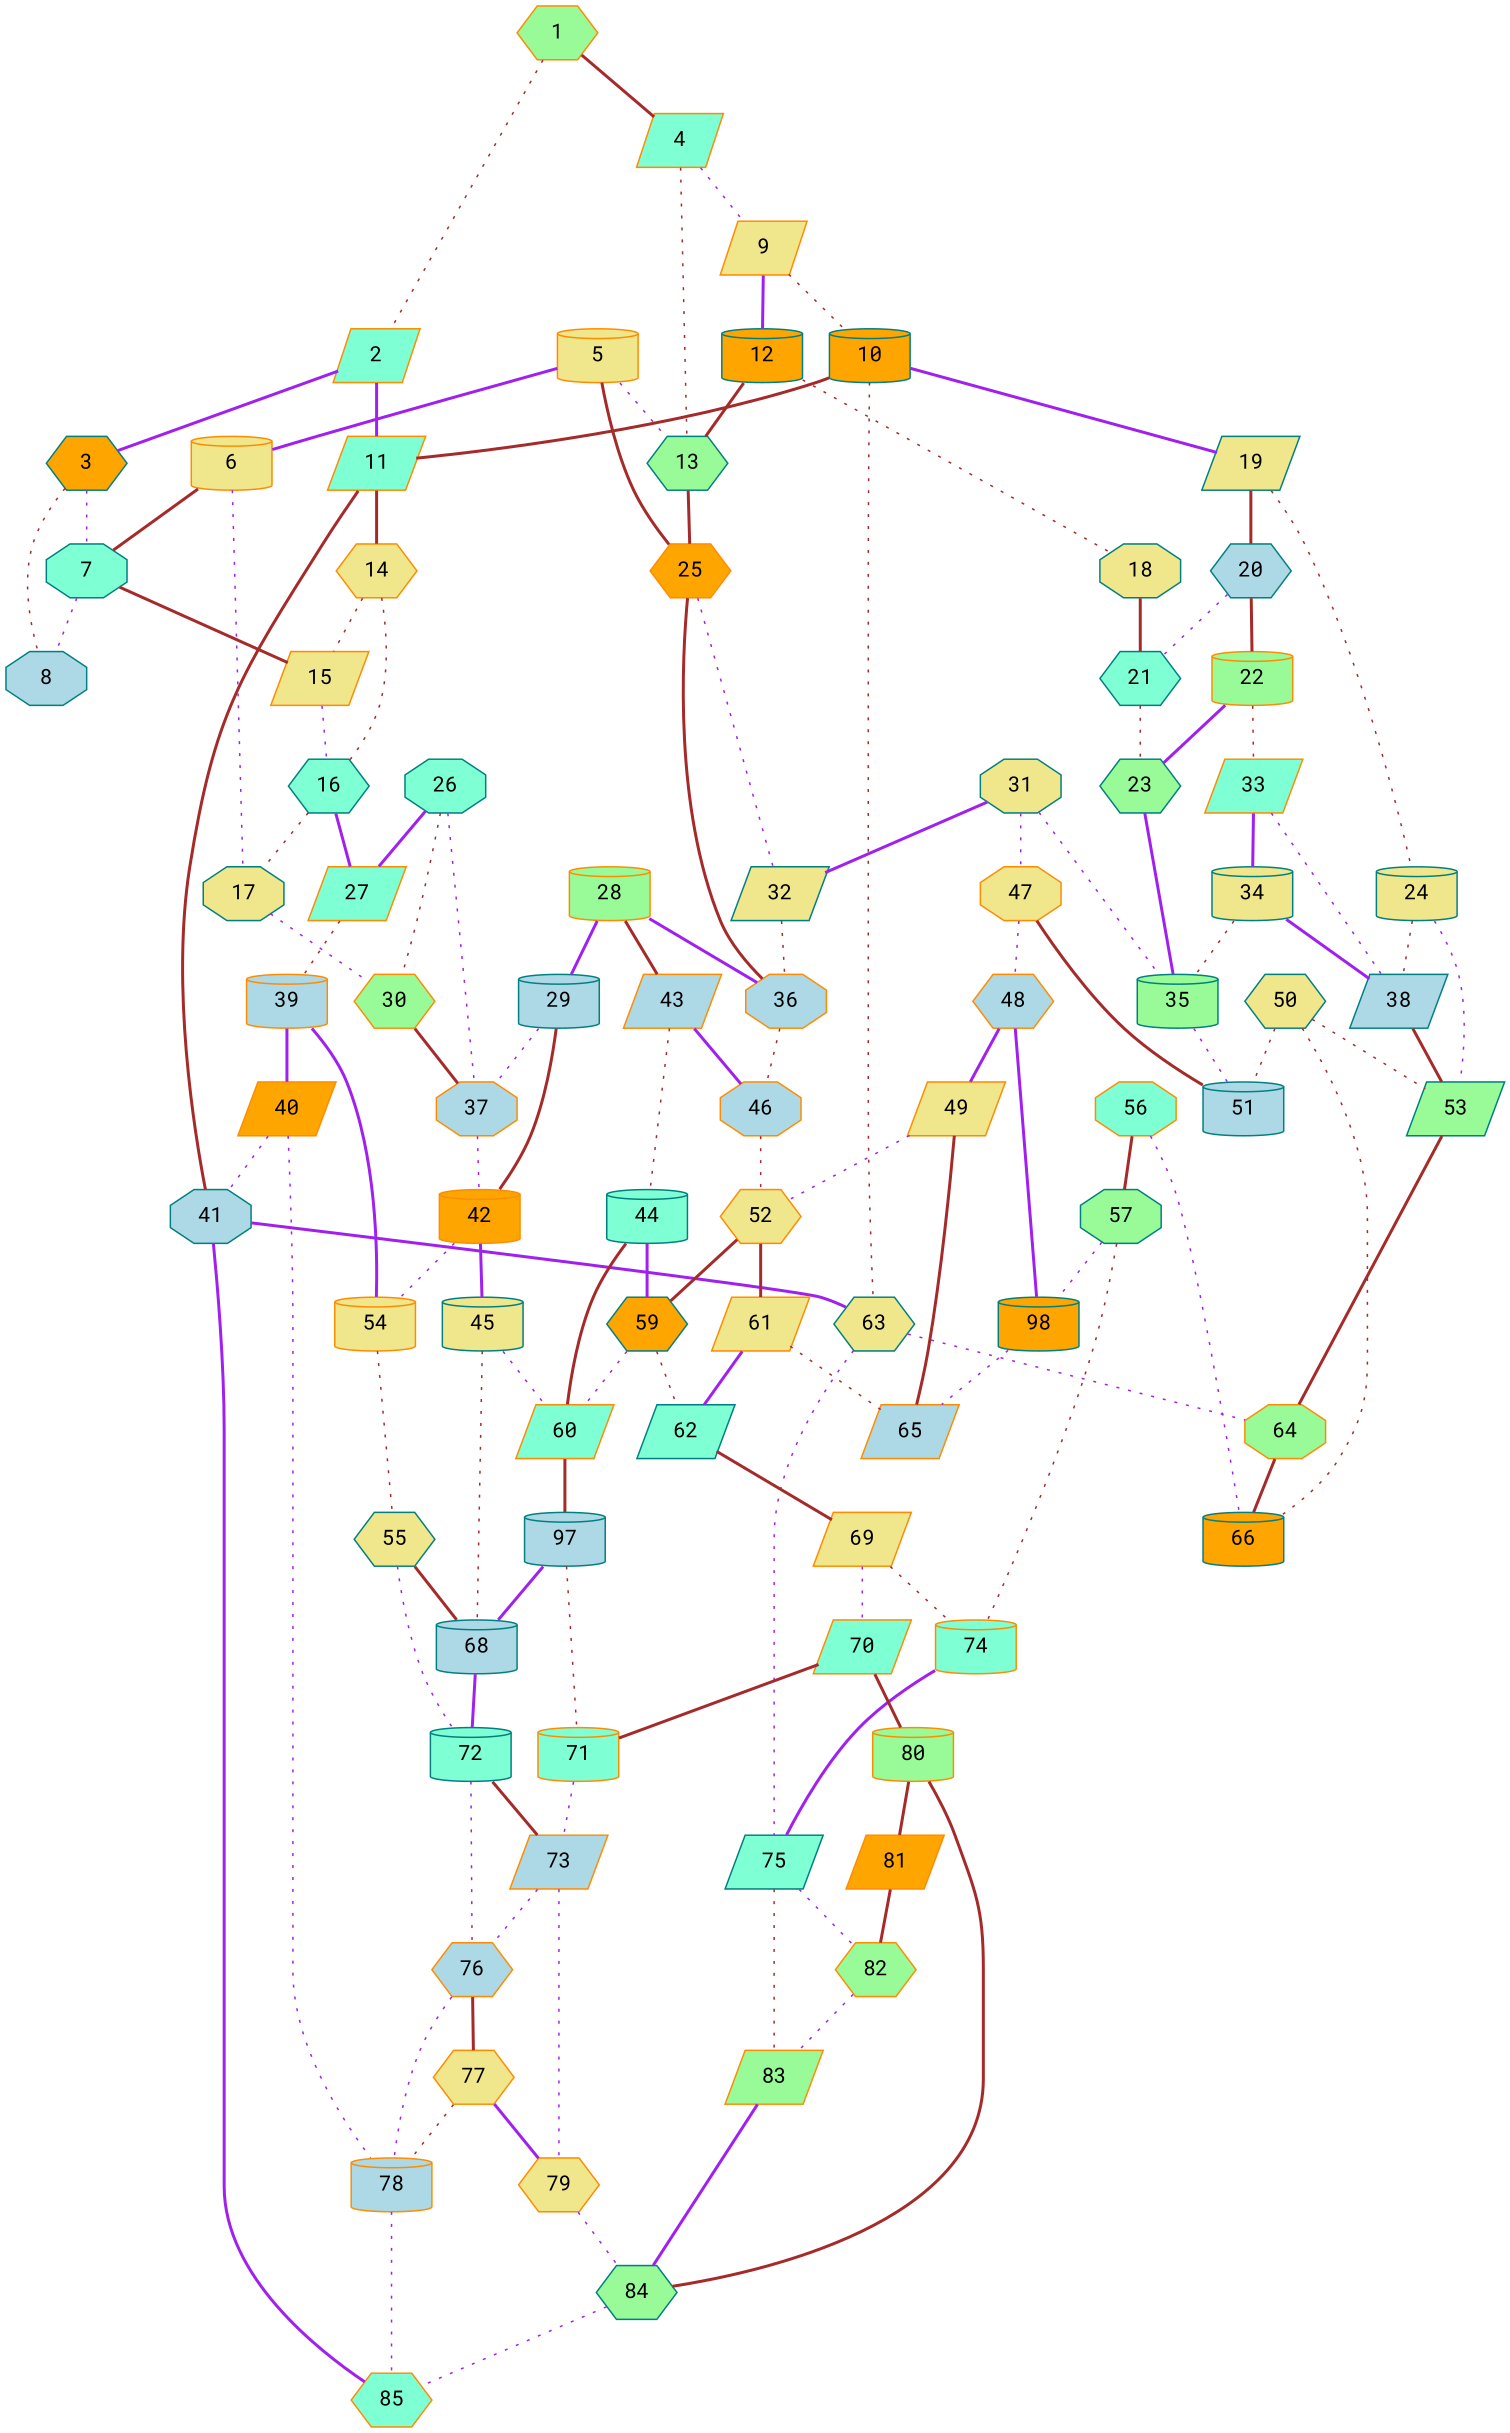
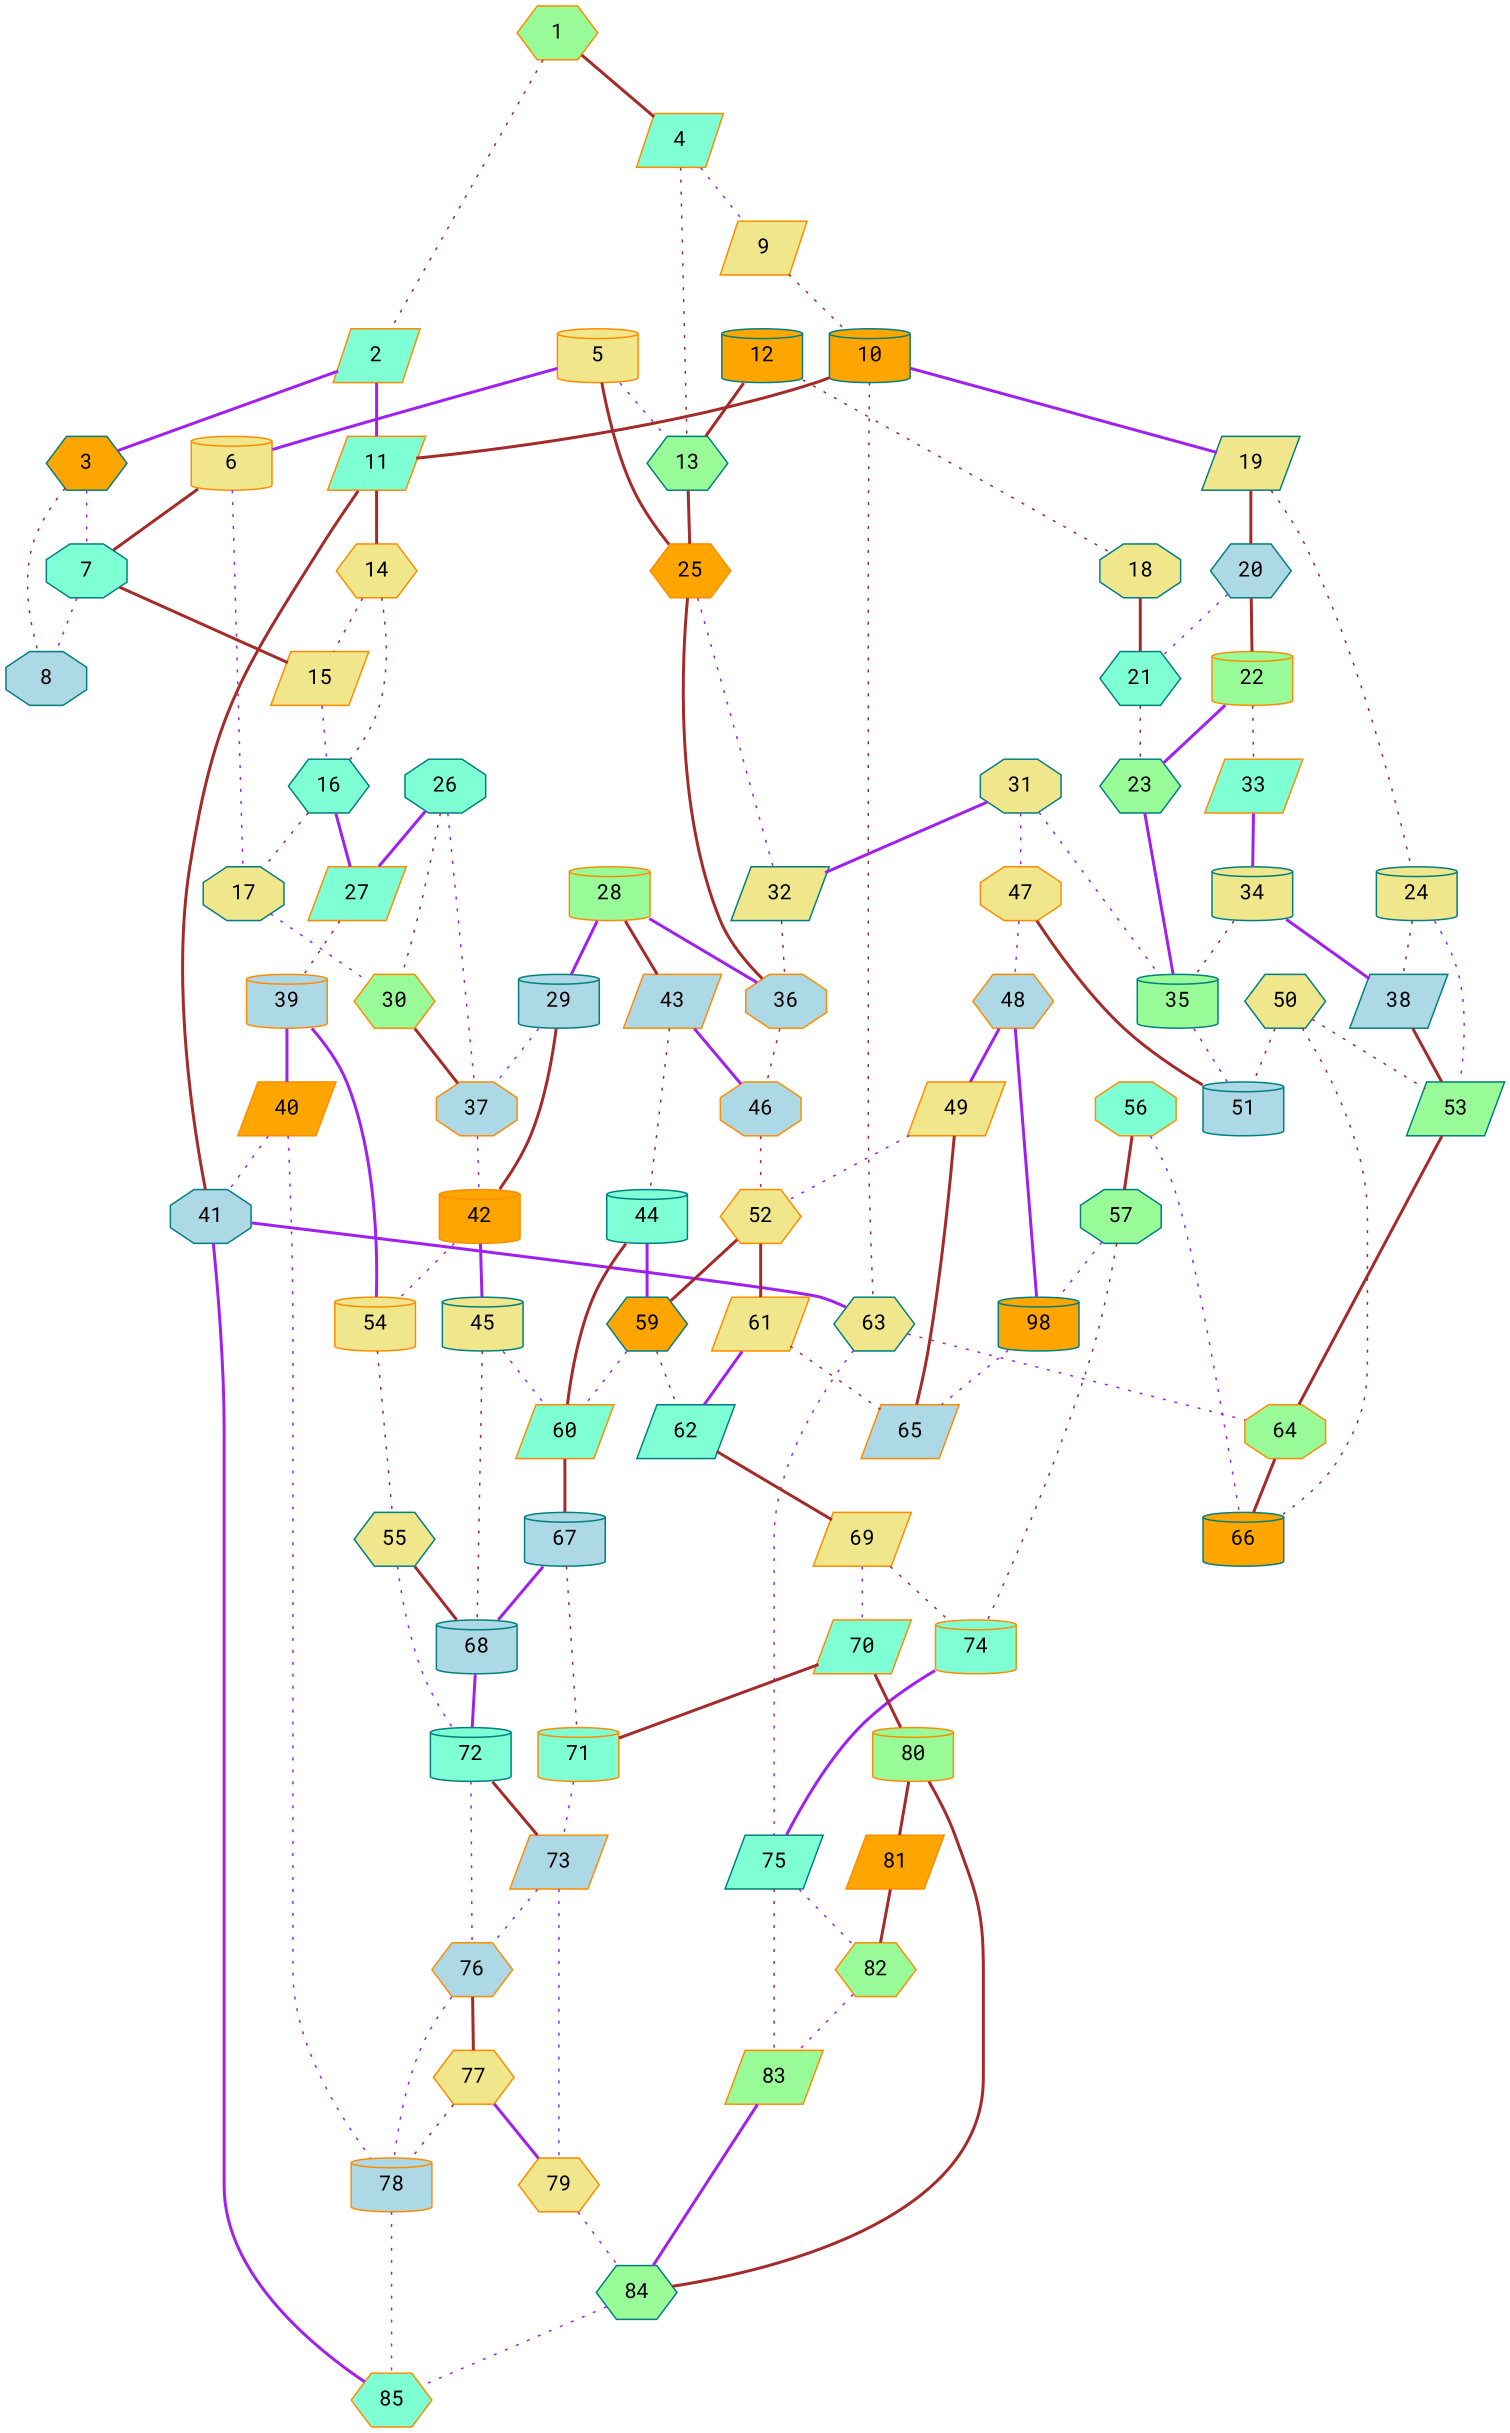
  graph {
    fontname="Roboto Mono"
    node [color=darkorange fillcolor=khaki fontname="Roboto Mono" shape=cylinder style=filled]
    edge [color=purple fontname="Roboto Mono" style=dotted weight=1.0]
    1 [fillcolor=palegreen shape=hexagon]
    2 [fillcolor=aquamarine shape=parallelogram]
    4 [fillcolor=aquamarine shape=parallelogram]
    3 [color=teal fillcolor=orange shape=hexagon]
    11 [fillcolor=aquamarine shape=parallelogram]
    9 [shape=parallelogram]
    13 [color=teal fillcolor=palegreen shape=hexagon]
    7 [color=teal fillcolor=aquamarine shape=octagon]
    8 [color=teal fillcolor=lightblue shape=octagon]
    14 [shape=hexagon]
    41 [color=teal fillcolor=lightblue shape=octagon]
    15 [shape=parallelogram]
    10 [color=teal fillcolor=orange]
    12 [color=teal fillcolor=orange]
    25 [fillcolor=orange shape=hexagon]
    5
    6
    17 [color=teal shape=octagon]
    32 [color=teal shape=parallelogram]
    36 [fillcolor=lightblue shape=octagon]
    30 [fillcolor=palegreen shape=hexagon]
    16 [color=teal fillcolor=aquamarine shape=hexagon]
    19 [color=teal shape=parallelogram]
    63 [color=teal shape=hexagon]
    18 [color=teal shape=octagon]
    20 [color=teal fillcolor=lightblue shape=hexagon]
    24 [color=teal]
    64 [fillcolor=palegreen shape=octagon]
    75 [color=teal fillcolor=aquamarine shape=parallelogram]
    85 [fillcolor=aquamarine shape=hexagon]
    21 [color=teal fillcolor=aquamarine shape=hexagon]
    27 [fillcolor=aquamarine shape=parallelogram]
    39 [fillcolor=lightblue]
    37 [fillcolor=lightblue shape=octagon]
    23 [color=teal fillcolor=palegreen shape=hexagon]
    22 [fillcolor=palegreen]
    38 [color=teal fillcolor=lightblue shape=parallelogram]
    53 [color=teal fillcolor=palegreen shape=parallelogram]
    33 [fillcolor=aquamarine shape=parallelogram]
    35 [color=teal fillcolor=palegreen]
    34 [color=teal]
    51 [color=teal fillcolor=lightblue]
    46 [fillcolor=lightblue shape=octagon]
    26 [color=teal fillcolor=aquamarine shape=octagon]
    42 [fillcolor=orange]
    40 [fillcolor=orange shape=parallelogram]
    54
    28 [fillcolor=palegreen]
    29 [color=teal fillcolor=lightblue]
    43 [fillcolor=lightblue shape=parallelogram]
    44 [color=teal fillcolor=aquamarine]
    45 [color=teal]
    31 [color=teal shape=octagon]
    47 [shape=octagon]
    48 [fillcolor=lightblue shape=hexagon]
    52 [shape=hexagon]
    78 [fillcolor=lightblue]
    55 [color=teal shape=hexagon]
    60 [fillcolor=aquamarine shape=parallelogram]
    68 [color=teal fillcolor=lightblue]
    59 [color=teal fillcolor=orange shape=hexagon]
    62 [color=teal fillcolor=aquamarine shape=parallelogram]
-   67 [color=teal fillcolor=lightblue label=97]
+   67 [color=teal fillcolor=lightblue]
    72 [color=teal fillcolor=aquamarine]
    61 [shape=parallelogram]
    49 [shape=parallelogram]
    n67 [color=teal fillcolor=orange label=98]
    65 [fillcolor=lightblue shape=parallelogram]
    50 [color=teal shape=hexagon]
    66 [color=teal fillcolor=orange]
    73 [fillcolor=lightblue shape=parallelogram]
    76 [fillcolor=lightblue shape=hexagon]
    56 [fillcolor=aquamarine shape=octagon]
    57 [color=teal fillcolor=palegreen shape=octagon]
    74 [fillcolor=aquamarine]
    69 [shape=parallelogram]
    71 [fillcolor=aquamarine]
    70 [fillcolor=aquamarine shape=parallelogram]
    82 [fillcolor=palegreen shape=hexagon]
    83 [fillcolor=palegreen shape=parallelogram]
    80 [fillcolor=palegreen]
    84 [color=teal fillcolor=palegreen shape=hexagon]
    81 [fillcolor=orange shape=parallelogram]
    79 [shape=hexagon]
    77 [shape=hexagon]
    1 -- 2 [color=brown]
    1 -- 4 [color=brown style=bold]
    2 -- 3 [style=bold]
    2 -- 11 [style=bold]
    4 -- 9
    4 -- 13 [color=brown]
    3 -- 7
    3 -- 8 [color=brown]
    11 -- 14 [color=brown style=bold]
    11 -- 41 [color=brown style=bold]
    9 -- 10 [color=brown]
-   9 -- 12 [style=bold]
    13 -- 25 [color=brown style=bold]
    7 -- 8
    7 -- 15 [color=brown style=bold]
    14 -- 15 [color=brown]
    14 -- 16 [color=brown]
    41 -- 63 [style=bold]
    41 -- 85 [style=bold]
    15 -- 16
    10 -- 11 [color=brown style=bold]
    10 -- 19 [style=bold]
    10 -- 63 [color=brown]
    12 -- 13 [color=brown style=bold]
    12 -- 18 [color=brown]
    25 -- 32
    25 -- 36 [color=brown style=bold]
    5 -- 13
    5 -- 25 [color=brown style=bold]
    5 -- 6 [style=bold]
    6 -- 7 [color=brown style=bold]
    6 -- 17
    17 -- 30 [weight=2.0]
    32 -- 36 [color=brown]
    36 -- 46 [color=brown]
    30 -- 37 [color=brown style=bold]
    16 -- 17 [color=brown]
    16 -- 27 [style=bold]
    19 -- 20 [color=brown style=bold]
    19 -- 24 [color=brown]
    63 -- 64
    63 -- 75
    18 -- 21 [color=brown style=bold weight=2.0]
    20 -- 21
    20 -- 22 [color=brown style=bold]
    24 -- 38 [color=brown]
    24 -- 53
    64 -- 66 [color=brown style=bold]
    75 -- 82
    75 -- 83 [color=brown]
    21 -- 23 [color=brown]
    27 -- 39 [color=brown]
    39 -- 40 [style=bold]
    39 -- 54 [style=bold]
    37 -- 42
    23 -- 35 [style=bold]
    22 -- 23 [style=bold]
    22 -- 33 [color=brown weight=2.0]
    38 -- 53 [color=brown style=bold]
    53 -- 64 [color=brown style=bold]
-   33 -- 38
    33 -- 34 [style=bold]
    35 -- 51
    34 -- 38 [style=bold]
    34 -- 35 [color=brown]
    46 -- 52 [color=brown]
    26 -- 30 [color=brown]
    26 -- 27 [style=bold]
    26 -- 37
    42 -- 54
    42 -- 45 [style=bold]
    40 -- 41
    40 -- 78
    54 -- 55 [color=brown]
    28 -- 36 [style=bold]
    28 -- 29 [style=bold]
    28 -- 43 [color=brown style=bold]
    29 -- 37
    29 -- 42 [color=brown style=bold]
    43 -- 46 [style=bold]
    43 -- 44 [color=brown]
    44 -- 60 [color=brown style=bold]
    44 -- 59 [style=bold]
    45 -- 60
    45 -- 68 [color=brown]
    31 -- 32 [style=bold]
    31 -- 35
    31 -- 47
    47 -- 51 [color=brown style=bold]
    47 -- 48
    48 -- 49 [style=bold]
    48 -- n67 [style=bold]
    52 -- 59 [color=brown style=bold]
    52 -- 61 [color=brown style=bold]
    78 -- 85
    55 -- 68 [color=brown style=bold]
    55 -- 72
    60 -- 67 [color=brown style=bold]
    68 -- 72 [style=bold]
    59 -- 60
    59 -- 62 [color=brown]
    62 -- 69 [color=brown style=bold]
    67 -- 68 [style=bold]
    67 -- 71 [color=brown]
    72 -- 73 [color=brown style=bold]
    72 -- 76
    61 -- 62 [style=bold]
    61 -- 65 [color=brown weight=2.0]
    49 -- 52
    49 -- 65 [color=brown style=bold]
    n67 -- 65
    50 -- 53 [color=brown]
    50 -- 51 [color=brown]
    50 -- 66 [color=brown]
    73 -- 76
    73 -- 79
    76 -- 78
    76 -- 77 [color=brown style=bold]
    56 -- 66 [weight=2.0]
    56 -- 57 [color=brown style=bold]
    57 -- n67
    57 -- 74 [color=brown]
    74 -- 75 [style=bold]
    69 -- 74 [color=brown]
    69 -- 70
    71 -- 73
    70 -- 71 [color=brown style=bold]
    70 -- 80 [color=brown style=bold]
    82 -- 83
    83 -- 84 [style=bold]
    80 -- 84 [color=brown style=bold]
    80 -- 81 [color=brown style=bold weight=2.0]
    84 -- 85
    81 -- 82 [color=brown style=bold weight=2.0]
    79 -- 84
    77 -- 78 [color=brown]
    77 -- 79 [style=bold]
  }
